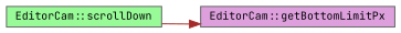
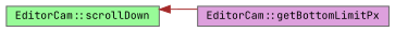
  digraph {
    rankdir=LR
    fontname="JetBrains Mono"
    node [fontname="JetBrains Mono" fontsize=10 shape=box style=filled]
    n1 [color=gray40 fillcolor=palegreen fontcolor=black height=0.2 label="EditorCam::scrollDown" width=0.4]
    n2 [color=grey40 fillcolor=plum height=0.2 label="EditorCam::getBottomLimitPx" width=0.4]
-   n1 -> n2 [color=brown fontname="JetBrains Mono" fontsize=10 labelfontname=Helvetica labelfontsize=10 style=solid]
+   n2 -> n1 [color=brown fontname="JetBrains Mono" fontsize=10 labelfontname=Helvetica labelfontsize=10 style=solid]
  }
